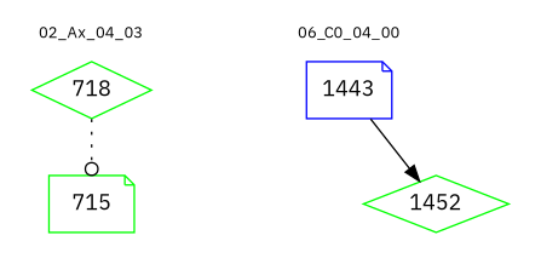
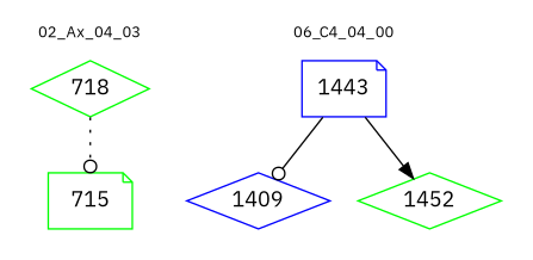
  digraph {
    fontname="IBM Plex Sans"
    node [color=green fontname="IBM Plex Sans" shape=diamond]
    edge [arrowhead=odot color=black fontname="IBM Plex Sans" style=solid]
    n1 [label=718]
    n2 [label=715 shape=note]
    n3 [color=blue label=1443 shape=note]
+   n4 [color=blue label=1409]
    n5 [label=1452]
    subgraph cluster_1 {
      color=white
      fontsize=10
      label="02_Ax_04_03"
      n1
      n2
    }
    subgraph cluster_2 {
      color=white
      fontsize=10
-     label="06_C0_04_00"
+     label="06_C4_04_00"
      n3
+     n4
      n5
    }
    n1 -> n2 [style=dotted]
+   n3 -> n4
    n3 -> n5 [arrowhead=normal]
  }
